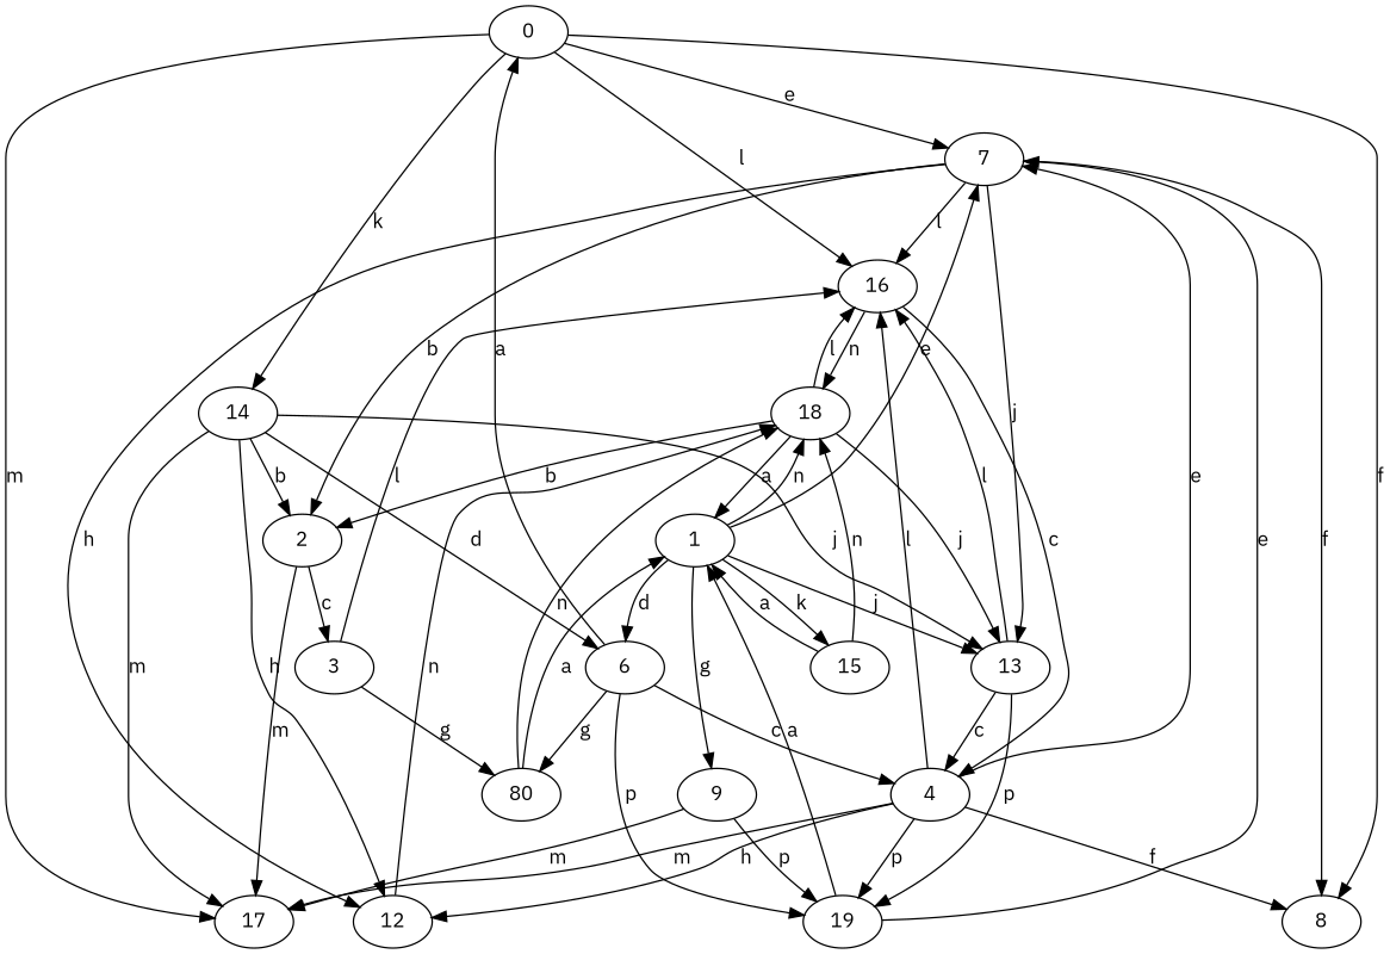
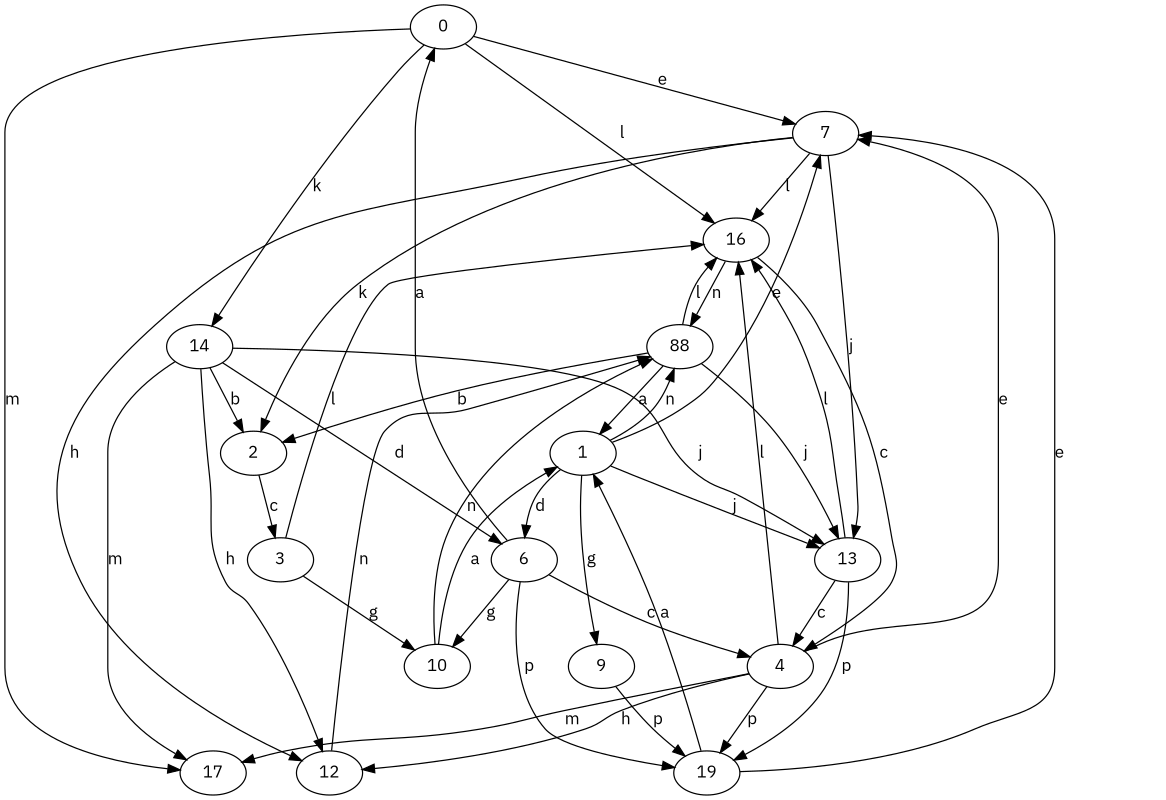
  strict digraph {
    fontname="IBM Plex Sans"
    node [fontname="IBM Plex Sans"]
    edge [fontname="IBM Plex Sans"]
    0
    7
-   8
    14
    16
    17
    13
    2
    12
    6
-   18
+   18 [label=88]
    4
    1
    9
-   15
-   10 [label=80]
+   10
    19
    3
    0 -> 7 [label=e]
-   0 -> 8 [label=f]
    0 -> 14 [label=k]
    0 -> 16 [label=l]
    0 -> 17 [label=m]
-   7 -> 8 [label=f]
    7 -> 16 [label=l]
    7 -> 13 [label=j]
-   7 -> 2 [label=b]
+   7 -> 2 [label=k]
    7 -> 12 [label=h]
    14 -> 17 [label=m]
    14 -> 13 [label=j]
    14 -> 2 [label=b]
    14 -> 12 [label=h]
    14 -> 6 [label=d]
    16 -> 18 [label=n]
    16 -> 4 [label=c]
    13 -> 16 [label=l]
    13 -> 4 [label=c]
    13 -> 19 [label=p]
-   2 -> 17 [label=m]
    2 -> 3 [label=c]
    12 -> 18 [label=n]
    6 -> 0 [label=a]
    6 -> 4 [label=c]
    6 -> 10 [label=g]
    6 -> 19 [label=p]
    18 -> 16 [label=l]
    18 -> 13 [label=j]
    18 -> 2 [label=b]
    18 -> 1 [label=a]
    4 -> 7 [label=e]
-   4 -> 8 [label=f]
    4 -> 16 [label=l]
    4 -> 17 [label=m]
    4 -> 12 [label=h]
    4 -> 19 [label=p]
    1 -> 7 [label=e]
    1 -> 13 [label=j]
    1 -> 6 [label=d]
    1 -> 18 [label=n]
    1 -> 9 [label=g]
-   1 -> 15 [label=k]
-   9 -> 17 [label=m]
    9 -> 19 [label=p]
-   15 -> 18 [label=n]
-   15 -> 1 [label=a]
    10 -> 18 [label=n]
    10 -> 1 [label=a]
    19 -> 7 [label=e]
    19 -> 1 [label=a]
    3 -> 16 [label=l]
    3 -> 10 [label=g]
  }
